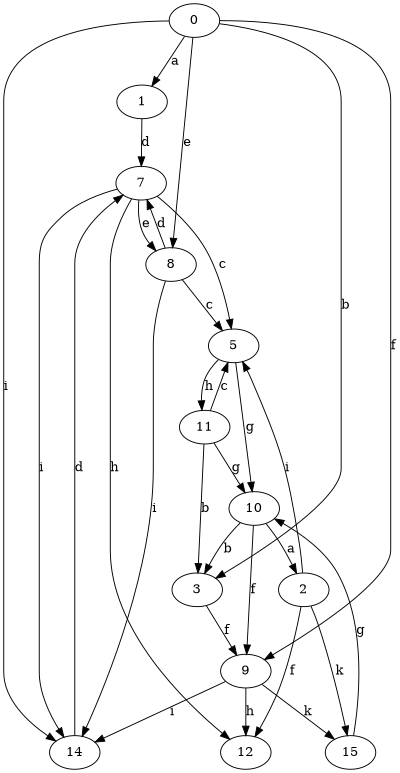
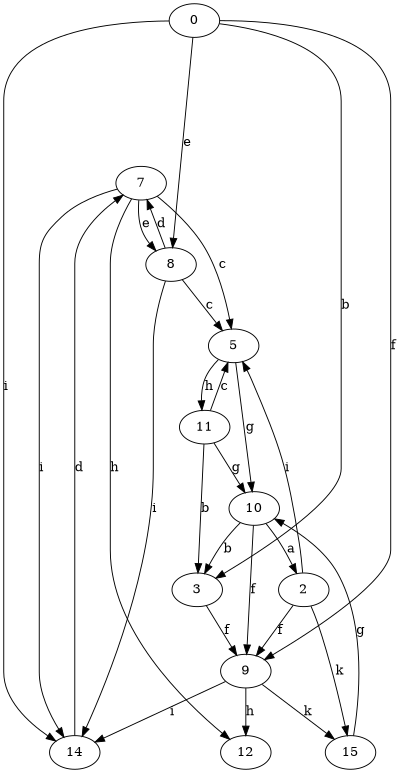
  strict digraph {
-   1
    7
    5
    8
    12
    14
    2
    9
    15
    10
    11
    3
    0
-   1 -> 7 [label=d]
    7 -> 5 [label=c]
    7 -> 8 [label=e]
    7 -> 12 [label=h]
    7 -> 14 [label=i]
    5 -> 10 [label=g]
    5 -> 11 [label=h]
    8 -> 7 [label=d]
    8 -> 5 [label=c]
    8 -> 14 [label=i]
    14 -> 7 [label=d]
    2 -> 5 [label=i]
-   2 -> 12 [label=f]
+   2 -> 9 [label=f]
    2 -> 15 [label=k]
    9 -> 12 [label=h]
    9 -> 14 [label=i]
    9 -> 15 [label=k]
    15 -> 10 [label=g]
    10 -> 2 [label=a]
    10 -> 9 [label=f]
    10 -> 3 [label=b]
    11 -> 5 [label=c]
    11 -> 10 [label=g]
    11 -> 3 [label=b]
    3 -> 9 [label=f]
-   0 -> 1 [label=a]
    0 -> 8 [label=e]
    0 -> 14 [label=i]
    0 -> 9 [label=f]
    0 -> 3 [label=b]
  }
